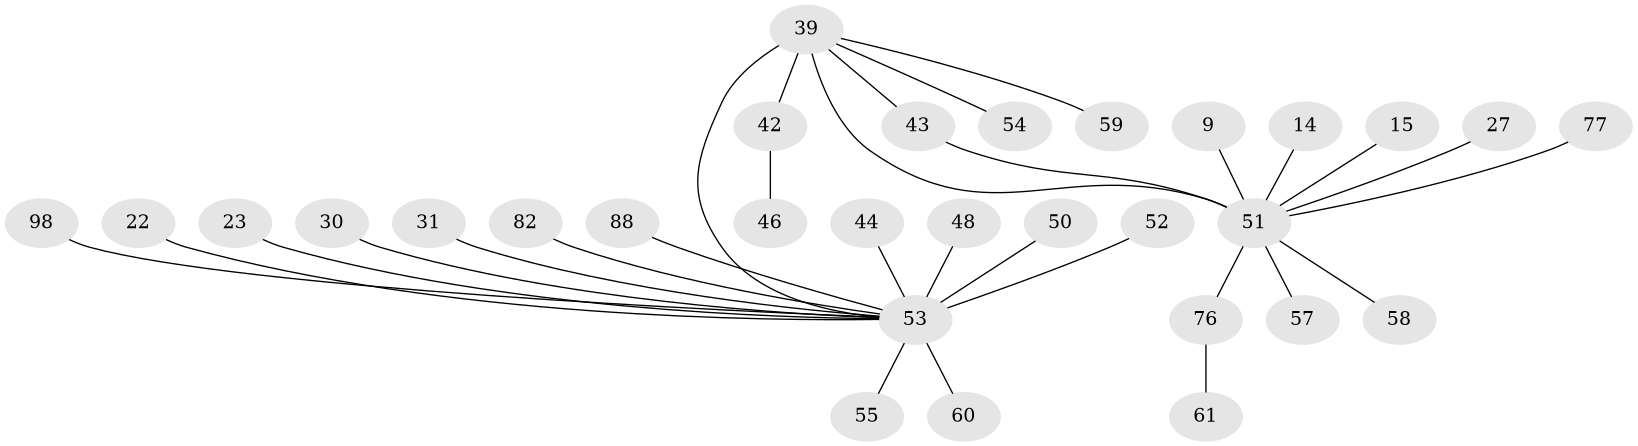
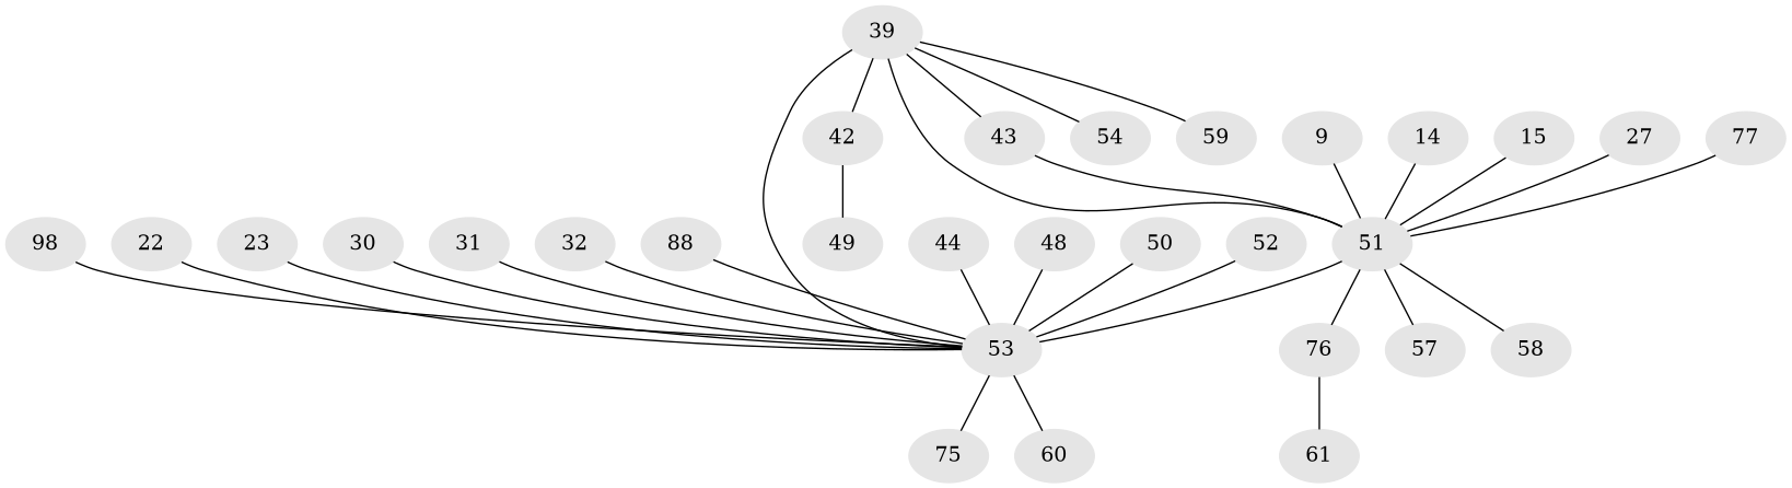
  graph {
    node [color=gray90 style=filled]
    51 [super="+13+28+46+16"]
    53 [super="+7+19+33+34"]
    n3 [label=76 super="+17"]
    57
    58
    9
    14
    15
    n9 [label=98 super="+10"]
-   55 [super="+40"]
+   55 [super="+40" label=75]
    60
    22
    23
    27
    30
    31
-   32 [super="+8" label=82]
+   32 [super="+8"]
    n18 [label=88]
    39 [super="+25+20"]
    42 [super="+41"]
    43 [super="+37+26+36"]
    54 [super="+35"]
    59
-   49 [label=46]
+   49
    44
    n26 [label=77]
    48
    50
    61
    52
+   51 -- 53 [weight=7]
    51 -- n3 [weight=2]
    51 -- 57
    51 -- 58
    53 -- 55
    53 -- 60
    n3 -- 61
    9 -- 51
    14 -- 51
    15 -- 51
    n9 -- 53
    22 -- 53
    23 -- 53
    27 -- 51
    30 -- 53
    31 -- 53
    32 -- 53
    n18 -- 53
    39 -- 51
    39 -- 53 [weight=2]
    39 -- 42 [weight=2]
    39 -- 43
    39 -- 54
    39 -- 59
    42 -- 49
    43 -- 51 [weight=2]
    44 -- 53
    n26 -- 51
    48 -- 53
    50 -- 53
    52 -- 53
  }
